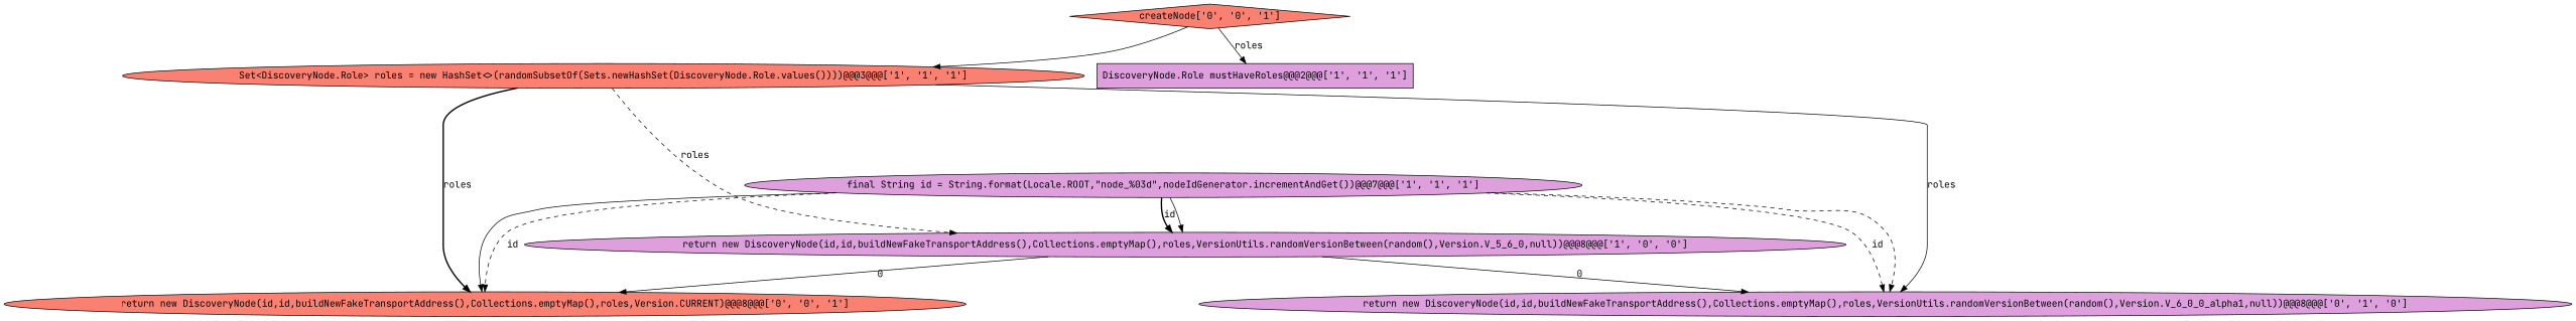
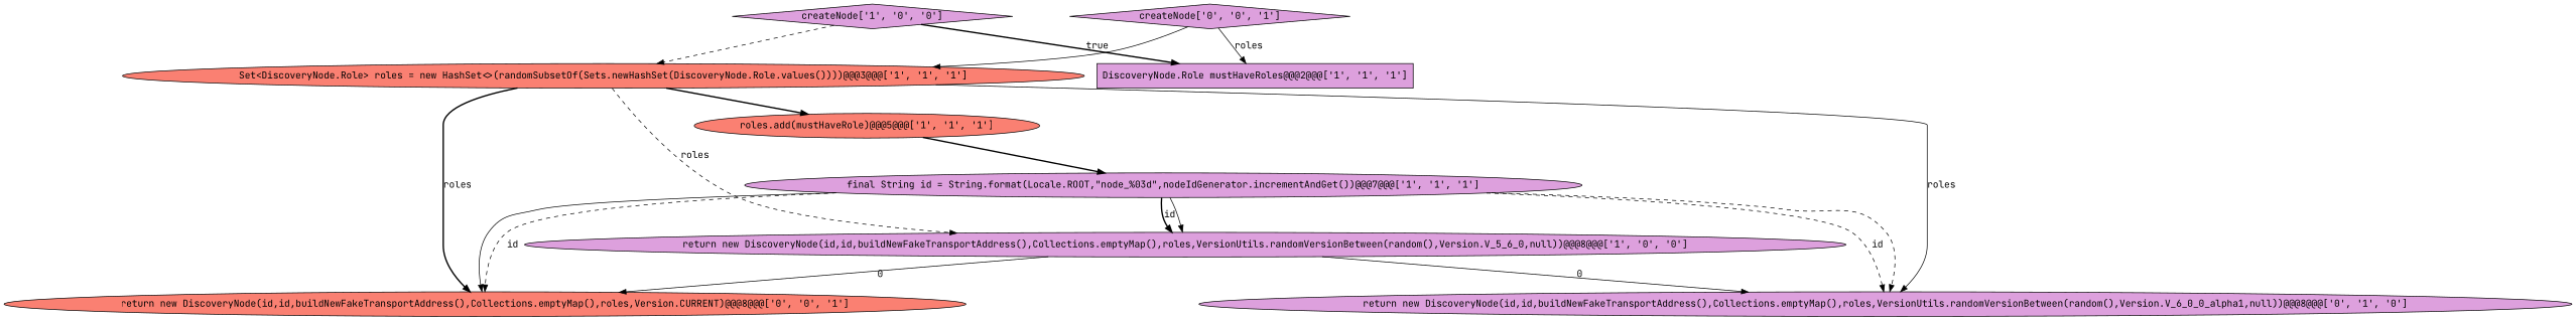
  digraph {
    fontname="JetBrains Mono"
    node [fillcolor=plum fontname="JetBrains Mono" shape=ellipse style=filled]
    edge [fontname="JetBrains Mono" style=solid]
+   n1 [label="createNode['1', '0', '0']" shape=diamond]
    n2 [fillcolor=salmon label="Set<DiscoveryNode.Role> roles = new HashSet<>(randomSubsetOf(Sets.newHashSet(DiscoveryNode.Role.values())))@@@3@@@['1', '1', '1']"]
    n3 [label="DiscoveryNode.Role mustHaveRoles@@@2@@@['1', '1', '1']" shape=box]
    n4 [fillcolor=salmon label="return new DiscoveryNode(id,id,buildNewFakeTransportAddress(),Collections.emptyMap(),roles,Version.CURRENT)@@@8@@@['0', '0', '1']"]
    n5 [label="return new DiscoveryNode(id,id,buildNewFakeTransportAddress(),Collections.emptyMap(),roles,VersionUtils.randomVersionBetween(random(),Version.V_5_6_0,null))@@@8@@@['1', '0', '0']"]
+   n6 [fillcolor=salmon label="roles.add(mustHaveRole)@@@5@@@['1', '1', '1']"]
    n7 [label="return new DiscoveryNode(id,id,buildNewFakeTransportAddress(),Collections.emptyMap(),roles,VersionUtils.randomVersionBetween(random(),Version.V_6_0_0_alpha1,null))@@@8@@@['0', '1', '0']"]
    n8 [label="final String id = String.format(Locale.ROOT,\"node_%03d\",nodeIdGenerator.incrementAndGet())@@@7@@@['1', '1', '1']"]
-   n9 [fillcolor=salmon label="createNode['0', '0', '1']" shape=diamond]
+   n9 [label="createNode['0', '0', '1']" shape=diamond]
+   n1 -> n2 [style=dashed]
+   n1 -> n3 [label=true style=bold]
    n2 -> n4 [label=roles style=bold]
    n2 -> n5 [label=roles style=dashed]
+   n2 -> n6 [style=bold]
    n2 -> n7 [label=roles]
    n5 -> n4 [label=0]
    n5 -> n7 [label=0]
+   n6 -> n8 [style=bold]
    n8 -> n4 [label=id style=dashed]
    n8 -> n4
    n8 -> n5 [label=id style=bold]
    n8 -> n5
    n8 -> n7 [label=id style=dashed]
    n8 -> n7 [style=dashed]
    n9 -> n2
    n9 -> n3 [label=roles]
  }
